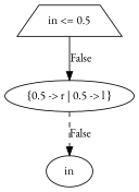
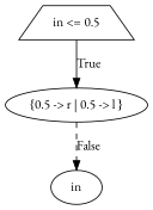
  digraph {
    fontname="EB Garamond"
    node [fontname="EB Garamond" shape=ellipse]
    edge [fontname="EB Garamond"]
    n1 [label="in <= 0.5" shape=trapezium]
    n2 [label="{0.5 -> r | 0.5 -> l }"]
    n3 [label=in]
-   n1 -> n2 [label=False]
+   n1 -> n2 [label=True]
    n2 -> n3 [label=False style=dashed]
  }
